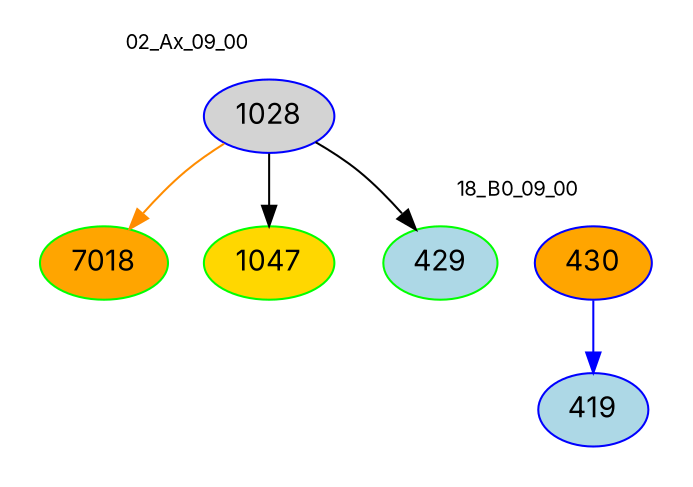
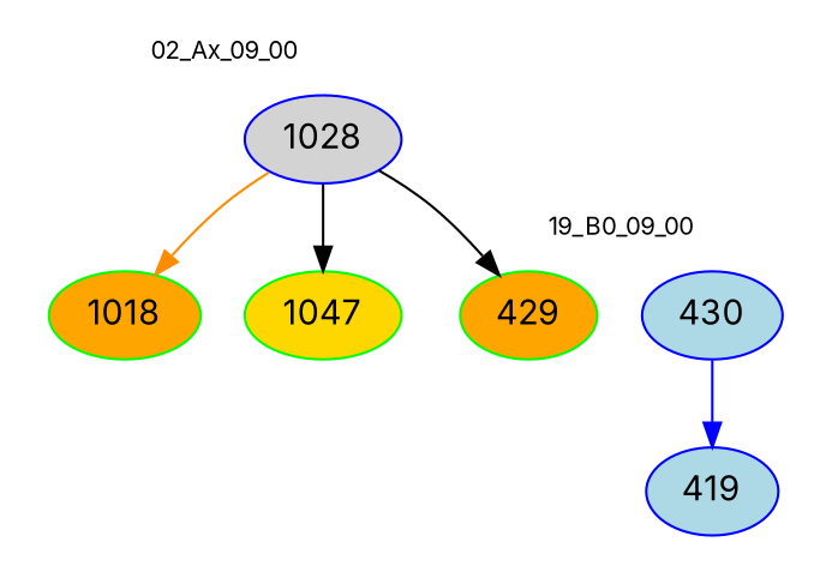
  digraph {
    fontname=Inter
    node [color=blue fillcolor=orange fontname=Inter style=filled]
    edge [color=black fontname=Inter]
    n1 [fillcolor=lightgrey label=1028]
-   n2 [color=green label=7018]
+   n2 [color=green label=1018]
    n3 [color=green fillcolor=gold label=1047]
-   n4 [label=430]
+   n4 [fillcolor=lightblue label=430]
    n5 [fillcolor=lightblue label=419]
-   n6 [color=green fillcolor=lightblue label=429]
+   n6 [color=green label=429]
    subgraph cluster_1 {
      color=white
      fontsize=10
      label="02_Ax_09_00"
      n1
      n2
      n3
    }
    subgraph cluster_2 {
      color=white
      fontsize=10
-     label="18_B0_09_00"
+     label="19_B0_09_00"
      n4
      n5
      n6
    }
    n1 -> n2 [color=darkorange]
    n1 -> n3
    n1 -> n6
    n4 -> n5 [color=blue]
  }
